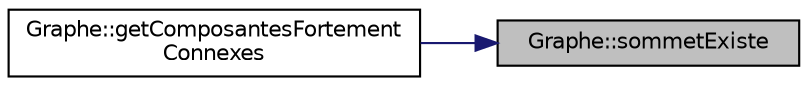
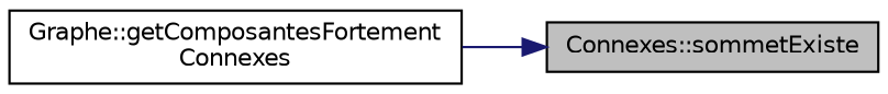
  digraph {
    rankdir=RL
    node [color=black fontname=Helvetica fontsize=10 shape=record style=filled]
-   n1 [fillcolor=grey75 fontcolor=black height=0.2 label="Graphe::sommetExiste" width=0.4]
+   n1 [fillcolor=grey75 fontcolor=black height=0.2 label="Connexes::sommetExiste" width=0.4]
    n2 [fillcolor=white height=0.2 label="Graphe::getComposantesFortement\lConnexes" width=0.4]
    n1 -> n2 [color=midnightblue dir=back fontname=Helvetica fontsize=10 labelfontname=Helvetica labelfontsize=10 style=solid]
  }
